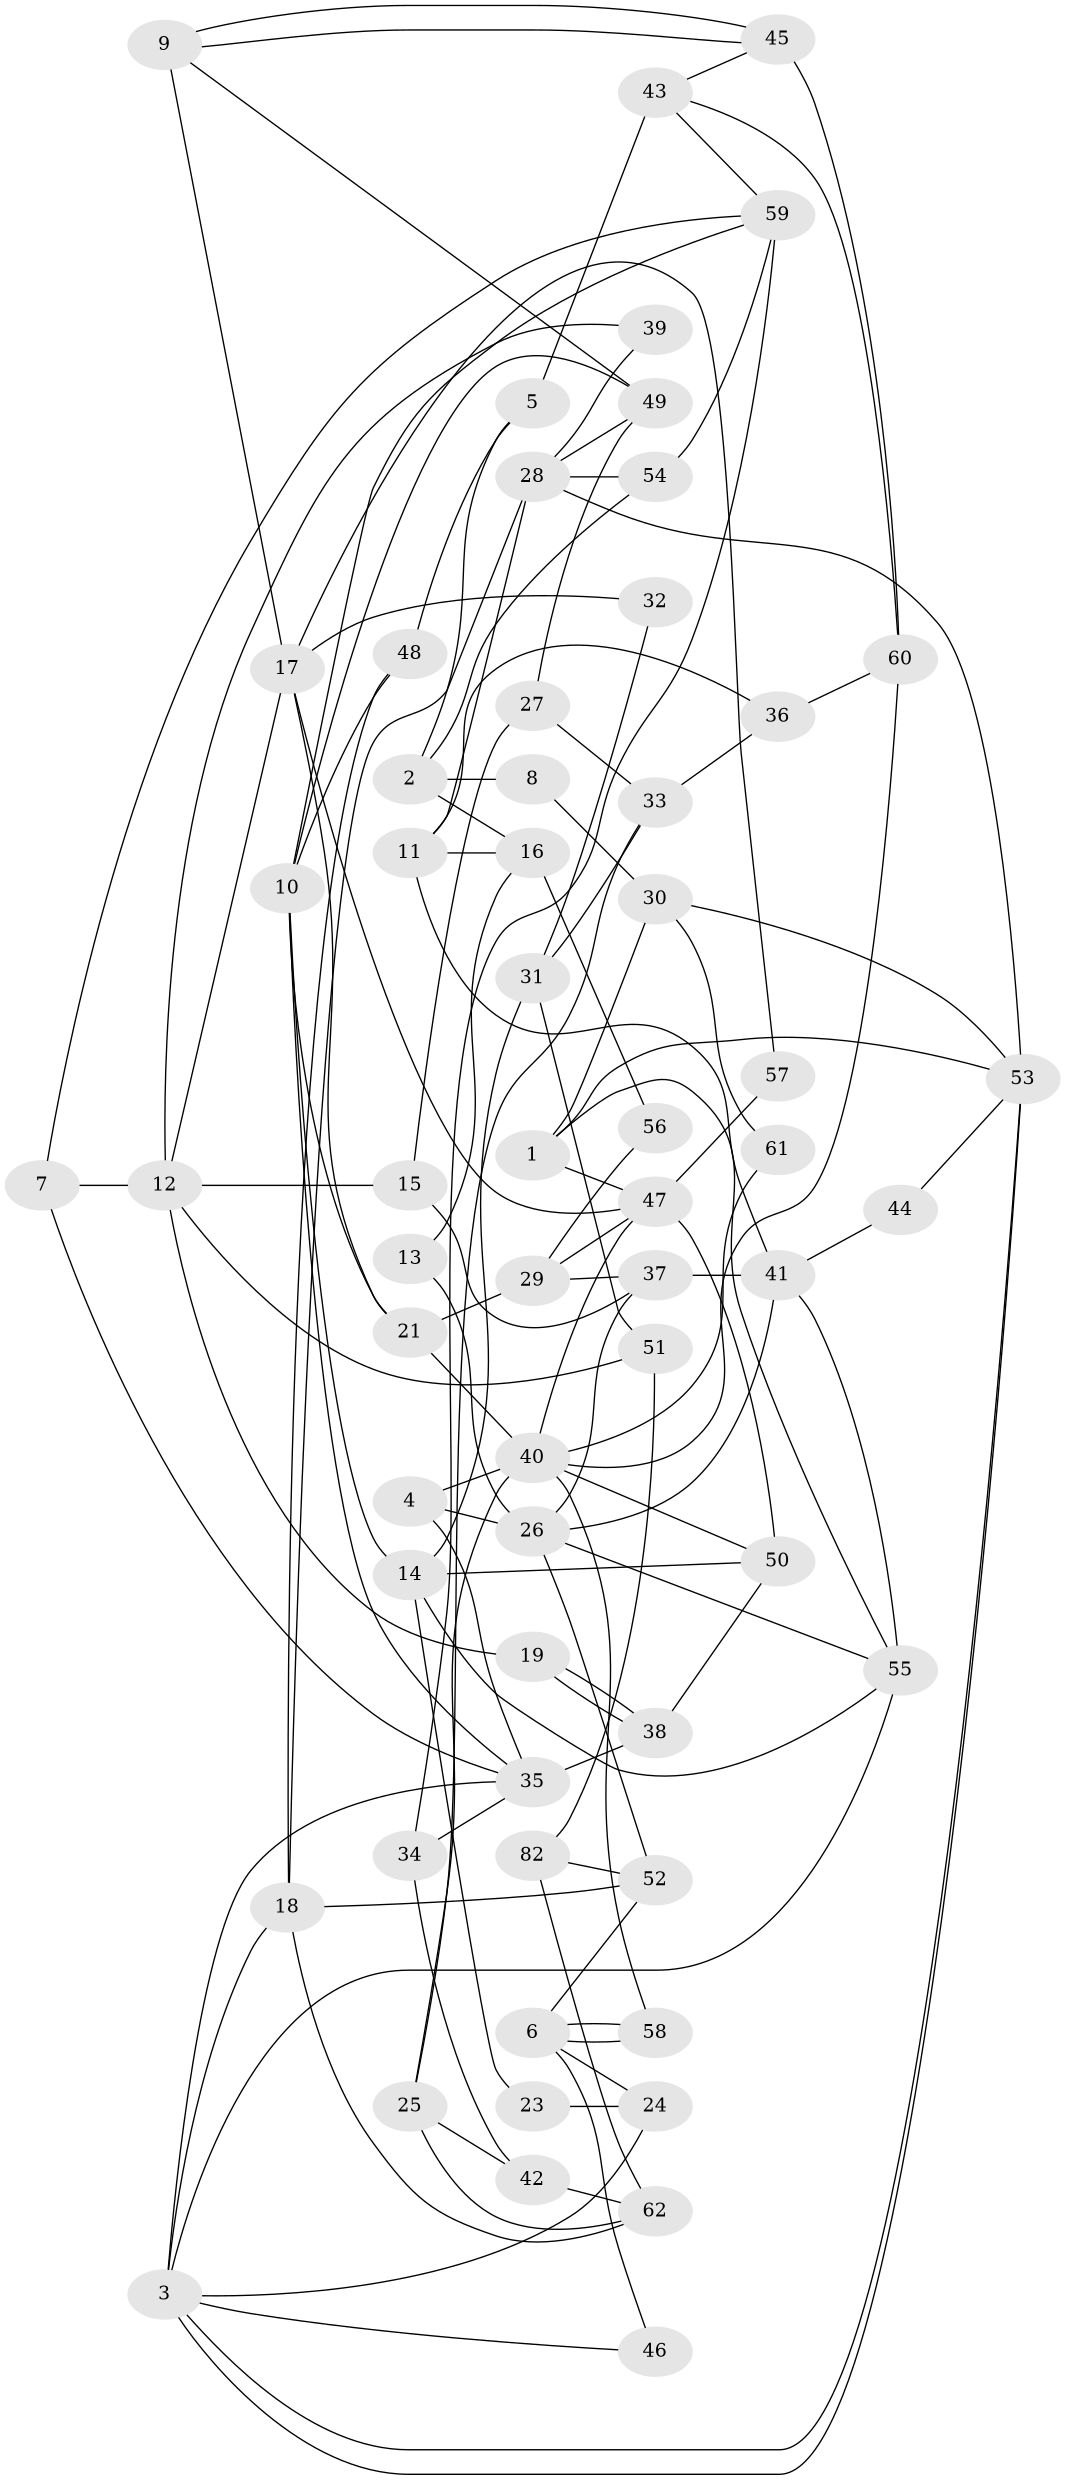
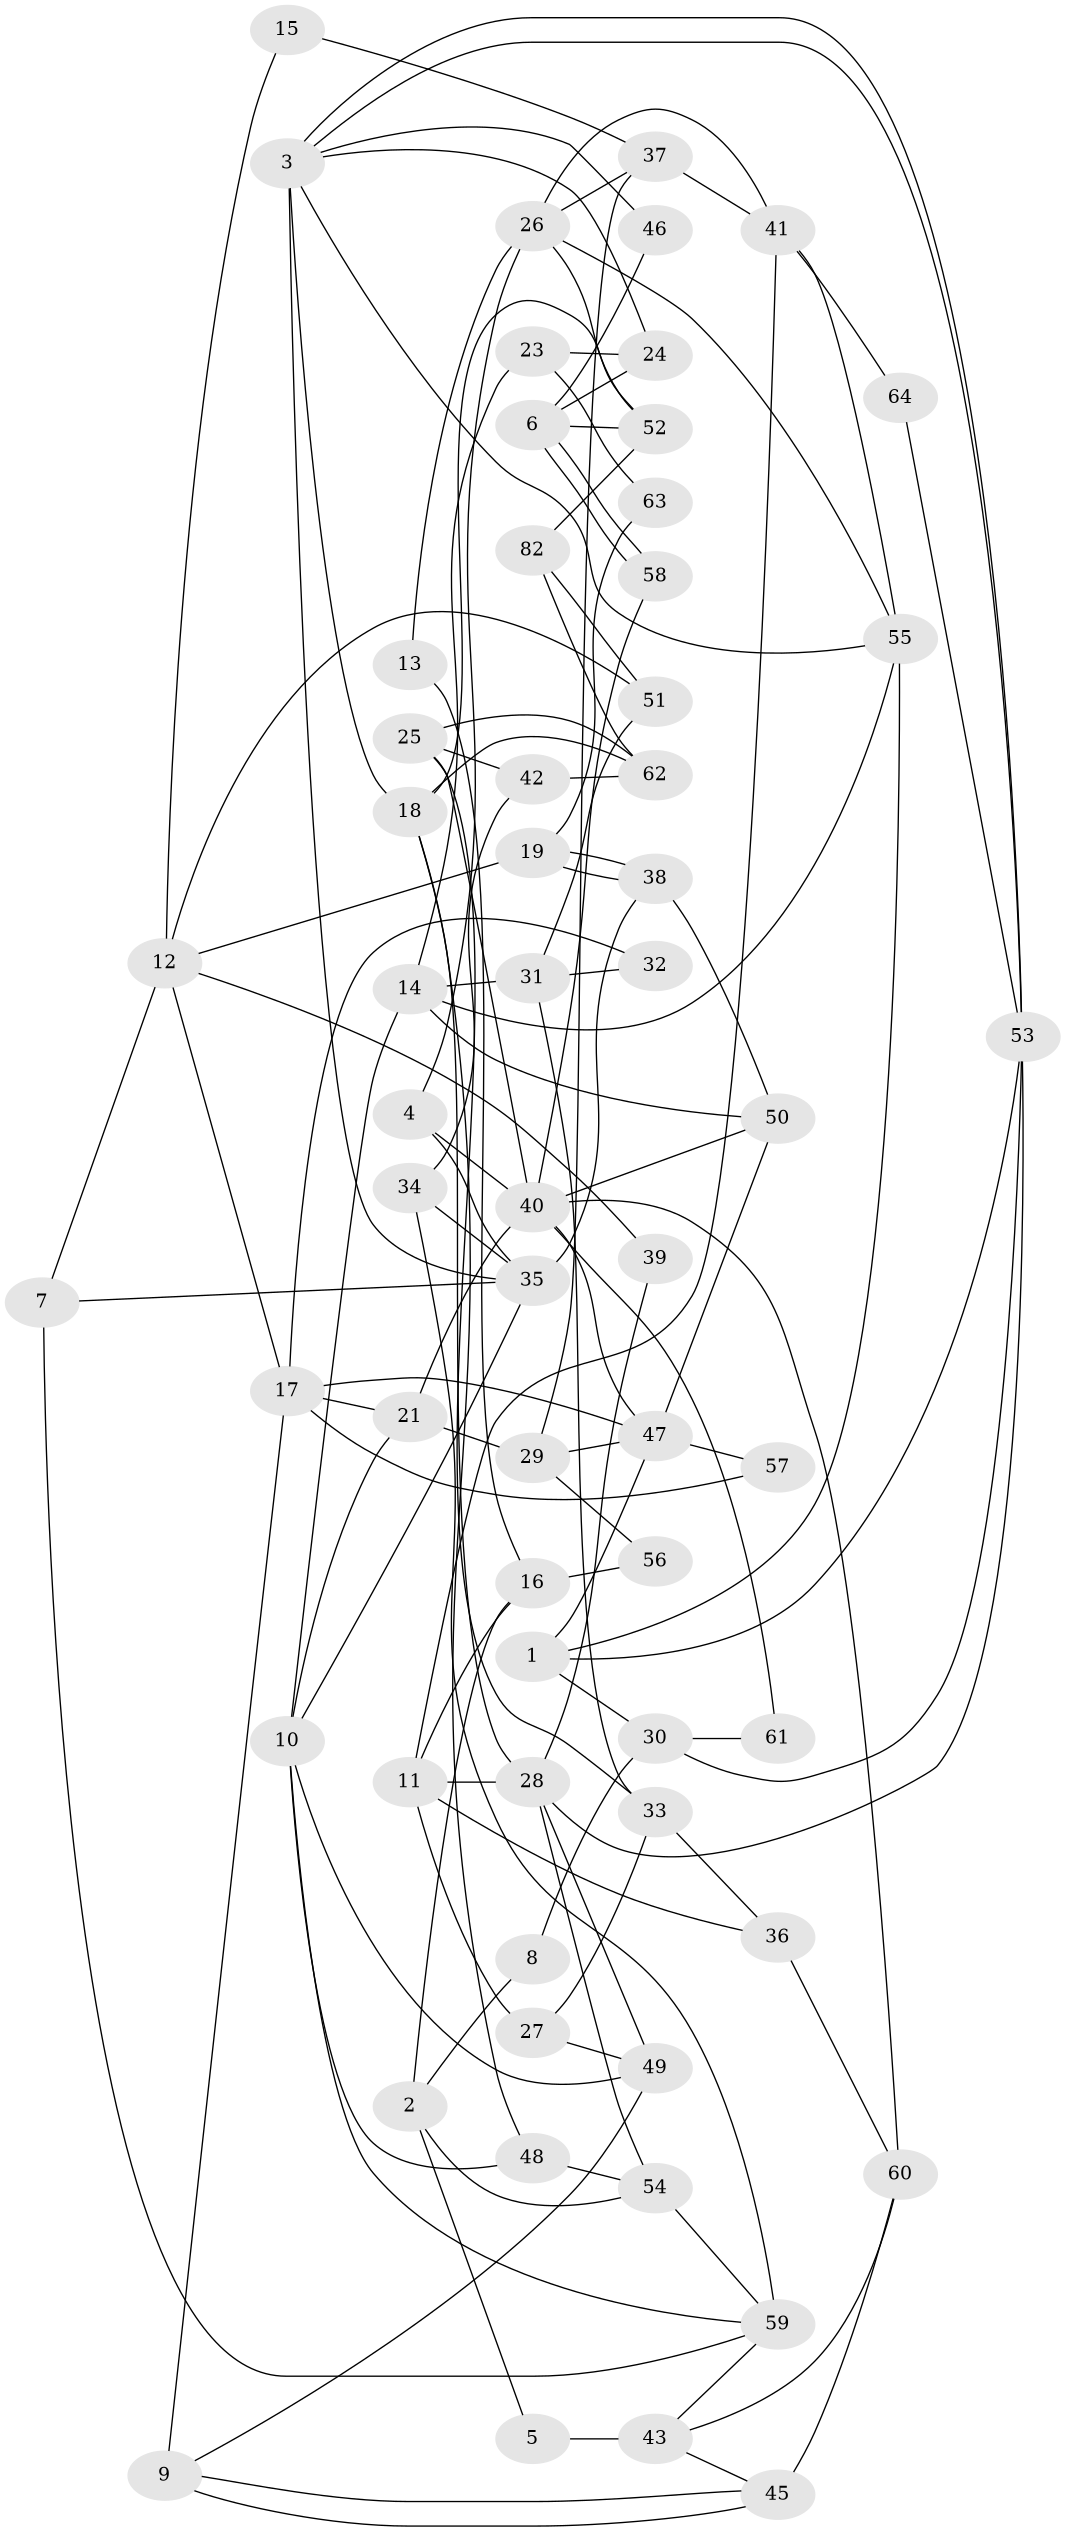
  graph {
    rankdir=LR
    node [color=gray90 style=filled]
    1
    30
    53
    55
    47
    61
    2
    5
    8
    16
    54
    43
    56
    59
    3
    18
    24
    35
    46
    52
    48
    28
    62
    38
    4
    26
    40
    41
    37
    58
    50
    60
    45
    6
    7
    12
    17
    15
    19
    39
    51
    9
    49
    21
    32
    57
    10
    14
    23
    31
    29
    11
    36
-   44
+   44 [label=64]
    27
+   63
    13
    33
    n59 [label=82]
    25
    42
    34
    1 -- 30
    1 -- 53
    1 -- 55
    1 -- 47
    30 -- 53
    30 -- 61
    47 -- 50
    47 -- 57
    2 -- 5
    2 -- 8
    2 -- 16
    2 -- 54
    5 -- 43
    8 -- 30
    16 -- 56
    54 -- 59
    43 -- 59
    43 -- 60
    43 -- 45
    3 -- 53
    3 -- 53
    3 -- 55
    3 -- 18
    3 -- 24
    3 -- 35
    3 -- 46
    18 -- 52
    18 -- 48
    18 -- 28
    18 -- 62
    35 -- 38
-   48 -- 5
+   48 -- 54
    28 -- 53
    28 -- 54
    28 -- 39
    28 -- 49
    38 -- 50
    4 -- 35
    4 -- 26
    4 -- 40
    26 -- 55
    26 -- 52
    26 -- 41
    26 -- 37
    40 -- 47
    40 -- 61
    40 -- 58
    40 -- 50
    40 -- 60
    41 -- 55
    41 -- 44
    37 -- 41
    45 -- 60
    6 -- 24
    6 -- 46
    6 -- 52
    6 -- 58
    6 -- 58
    7 -- 59
    7 -- 35
    7 -- 12
    12 -- 17
    12 -- 15
    12 -- 19
    12 -- 39
    12 -- 51
    17 -- 47
    17 -- 21
    17 -- 32
    17 -- 57
    15 -- 37
-   15 -- 27
+   11 -- 27
    19 -- 38
    19 -- 38
+   19 -- 63
    9 -- 45
    9 -- 45
    9 -- 17
    9 -- 49
    21 -- 40
    21 -- 29
    10 -- 59
    10 -- 35
    10 -- 48
    10 -- 49
    10 -- 21
    10 -- 14
    14 -- 55
    14 -- 50
    14 -- 23
    14 -- 31
    23 -- 24
+   23 -- 63
    31 -- 51
    31 -- 32
    31 -- 33
    29 -- 47
    29 -- 56
    29 -- 37
    11 -- 16
    11 -- 28
    11 -- 41
    11 -- 36
    36 -- 60
    44 -- 53
    27 -- 49
    27 -- 33
    13 -- 16
    13 -- 26
    33 -- 36
    n59 -- 52
    n59 -- 62
    n59 -- 51
    25 -- 62
    25 -- 40
    25 -- 33
    25 -- 42
    42 -- 62
    34 -- 59
    34 -- 35
    34 -- 42
  }
